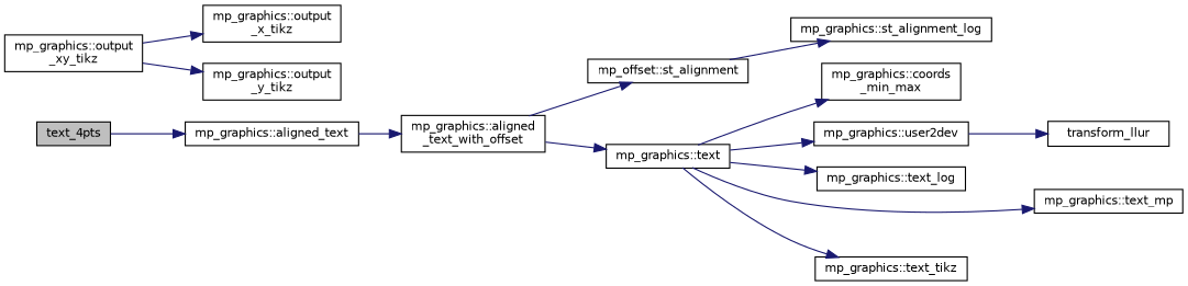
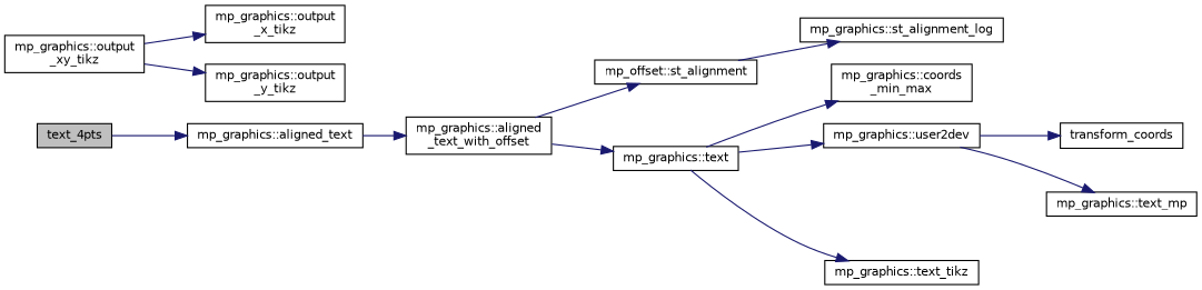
  digraph {
    rankdir=LR
    node [color=black fillcolor=white fontname=Helvetica fontsize=10 shape=record style=filled]
    edge [color=midnightblue fontname=Helvetica fontsize=10 labelfontname=Helvetica labelfontsize=10 style=solid]
    n1 [fillcolor=grey75 fontcolor=black height=0.2 label=text_4pts width=0.4]
    n2 [height=0.2 label="mp_graphics::aligned_text" width=0.4]
    n3 [height=0.2 label="mp_graphics::aligned\l_text_with_offset" width=0.4]
    n4 [height=0.2 label="mp_offset::st_alignment" width=0.4]
    n5 [height=0.2 label="mp_graphics::text" width=0.4]
    n6 [height=0.2 label="mp_graphics::st_alignment_log" width=0.4]
    n7 [height=0.2 label="mp_graphics::coords\l_min_max" width=0.4]
    n8 [height=0.2 label="mp_graphics::user2dev" width=0.4]
-   n9 [height=0.2 label="mp_graphics::text_log" width=0.4]
    n10 [height=0.2 label="mp_graphics::text_mp" width=0.4]
    n11 [height=0.2 label="mp_graphics::text_tikz" width=0.4]
-   n12 [height=0.2 label=transform_llur width=0.4]
+   n12 [height=0.2 label=transform_coords width=0.4]
    n13 [height=0.2 label="mp_graphics::output\l_xy_tikz" width=0.4]
    n14 [height=0.2 label="mp_graphics::output\l_x_tikz" width=0.4]
    n15 [height=0.2 label="mp_graphics::output\l_y_tikz" width=0.4]
    n1 -> n2
    n2 -> n3
    n3 -> n4
    n3 -> n5
    n4 -> n6
    n5 -> n7
    n5 -> n8
-   n5 -> n9
-   n5 -> n10
+   n8 -> n10
    n5 -> n11
    n8 -> n12
    n13 -> n14
    n13 -> n15
  }
